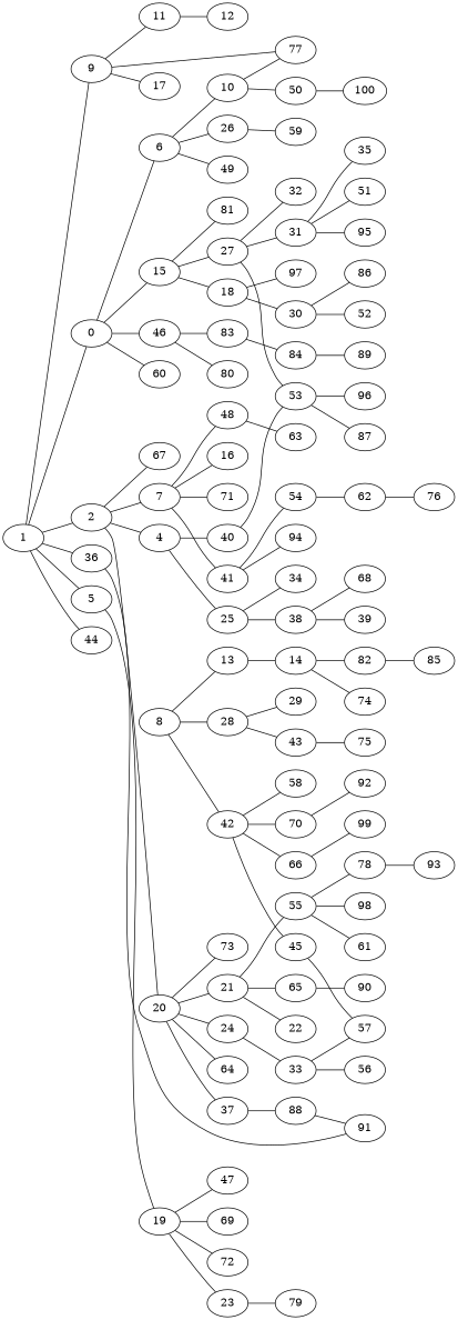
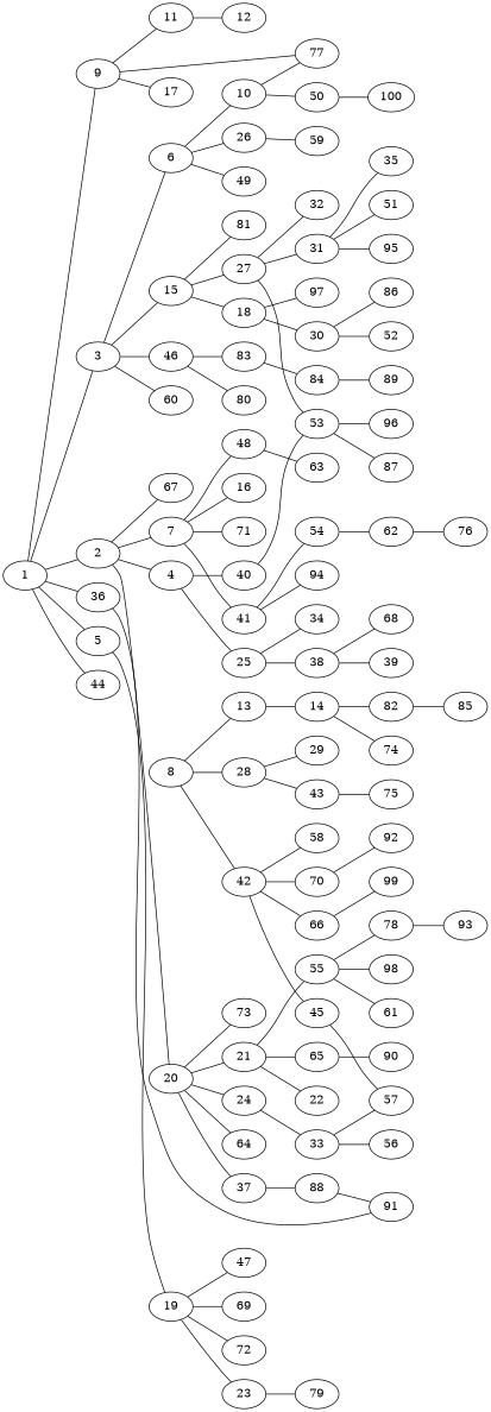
  graph {
    rankdir=LR
    1
    2
-   3 [label=0]
+   3
    5
    9
    36
    44
    4
    7
    20
    67
    6
    15
    46
    60
    19
    11
    17
    77
    91
    25
    40
    16
    41
    48
    71
    21
    24
    37
    64
    73
    10
    26
    49
    18
    27
    81
    80
    83
    23
    47
    69
    72
    12
    84
    89
    34
    38
    53
    54
    94
    63
    22
    55
    65
    33
    88
    8
    13
    28
    42
    50
    59
    30
    97
    31
    32
    39
    68
    87
    96
    79
    14
    29
    43
    45
    58
    66
    70
    100
    62
    74
    82
    75
    57
    99
    92
    85
    52
    86
    35
    51
    95
    61
    78
    98
    90
    56
    93
    76
    1 -- 2
    1 -- 3
    1 -- 5
    1 -- 9
    1 -- 36
    1 -- 44
    2 -- 4
    2 -- 7
    2 -- 20
    2 -- 67
    3 -- 6
    3 -- 15
    3 -- 46
    3 -- 60
    5 -- 19
    9 -- 11
    9 -- 17
    9 -- 77
    36 -- 91
    4 -- 25
    4 -- 40
    7 -- 16
    7 -- 41
    7 -- 48
    7 -- 71
    20 -- 21
    20 -- 24
    20 -- 37
    20 -- 64
    20 -- 73
    6 -- 10
    6 -- 26
    6 -- 49
    15 -- 18
    15 -- 27
    15 -- 81
    46 -- 80
    46 -- 83
    19 -- 23
    19 -- 47
    19 -- 69
    19 -- 72
    11 -- 12
    25 -- 34
    25 -- 38
    40 -- 53
    41 -- 54
    41 -- 94
    48 -- 63
    21 -- 22
    21 -- 55
    21 -- 65
    24 -- 33
    37 -- 88
    10 -- 77
    10 -- 50
    26 -- 59
    18 -- 30
    18 -- 97
    27 -- 53
    27 -- 31
    27 -- 32
    83 -- 84
    23 -- 79
    84 -- 89
    38 -- 39
    38 -- 68
    53 -- 87
    53 -- 96
    54 -- 62
    55 -- 61
    55 -- 78
    55 -- 98
    65 -- 90
    33 -- 57
    33 -- 56
    88 -- 91
    8 -- 13
    8 -- 28
    8 -- 42
    13 -- 14
    28 -- 29
    28 -- 43
    42 -- 45
    42 -- 58
    42 -- 66
    42 -- 70
    50 -- 100
    30 -- 52
    30 -- 86
    31 -- 35
    31 -- 51
    31 -- 95
    14 -- 74
    14 -- 82
    43 -- 75
    45 -- 57
    66 -- 99
    70 -- 92
    62 -- 76
    82 -- 85
    78 -- 93
  }
